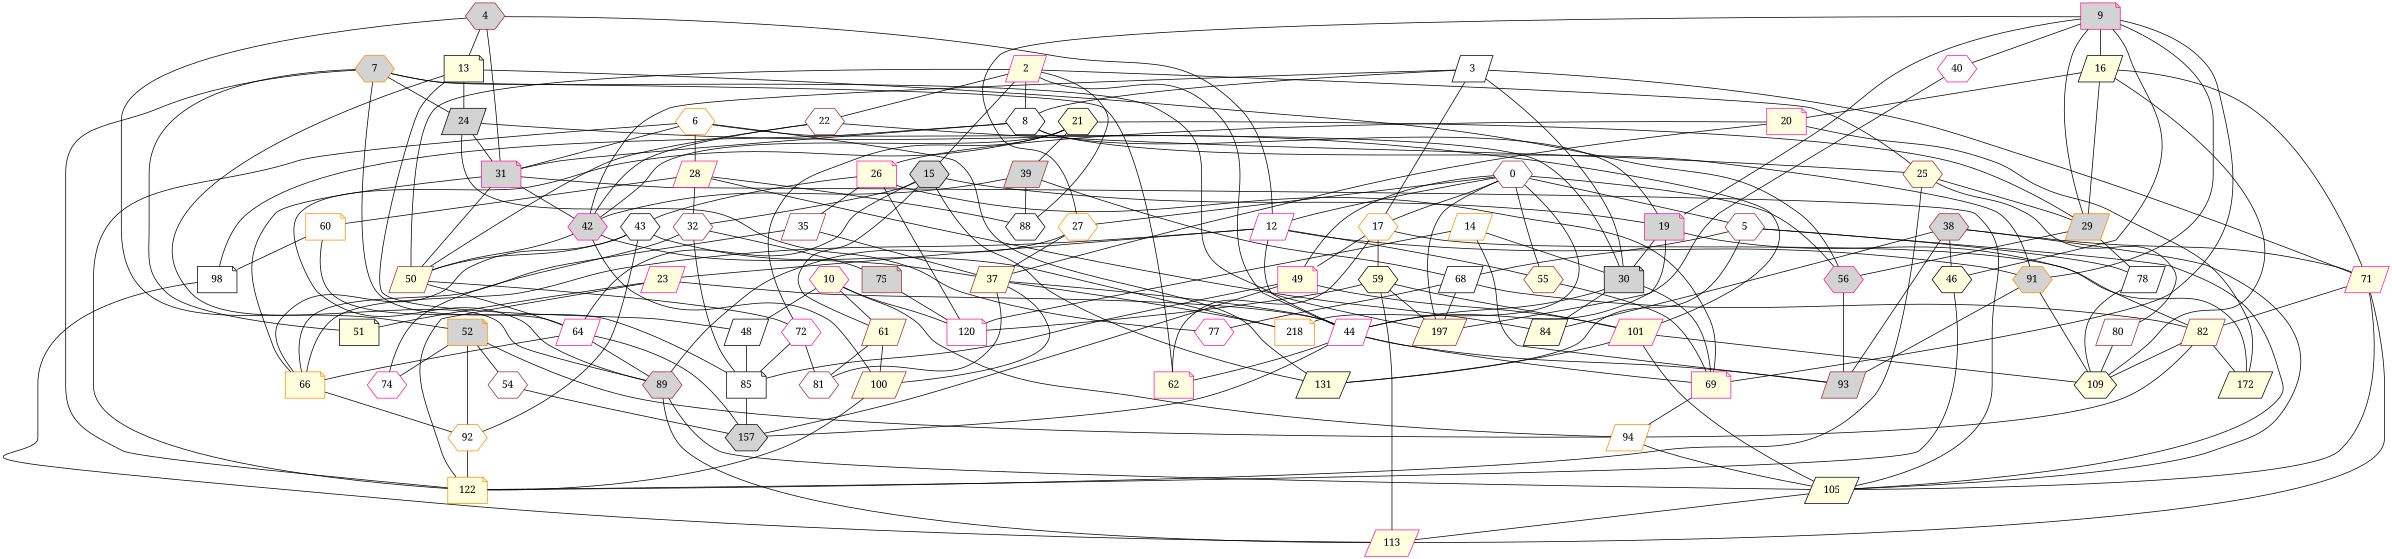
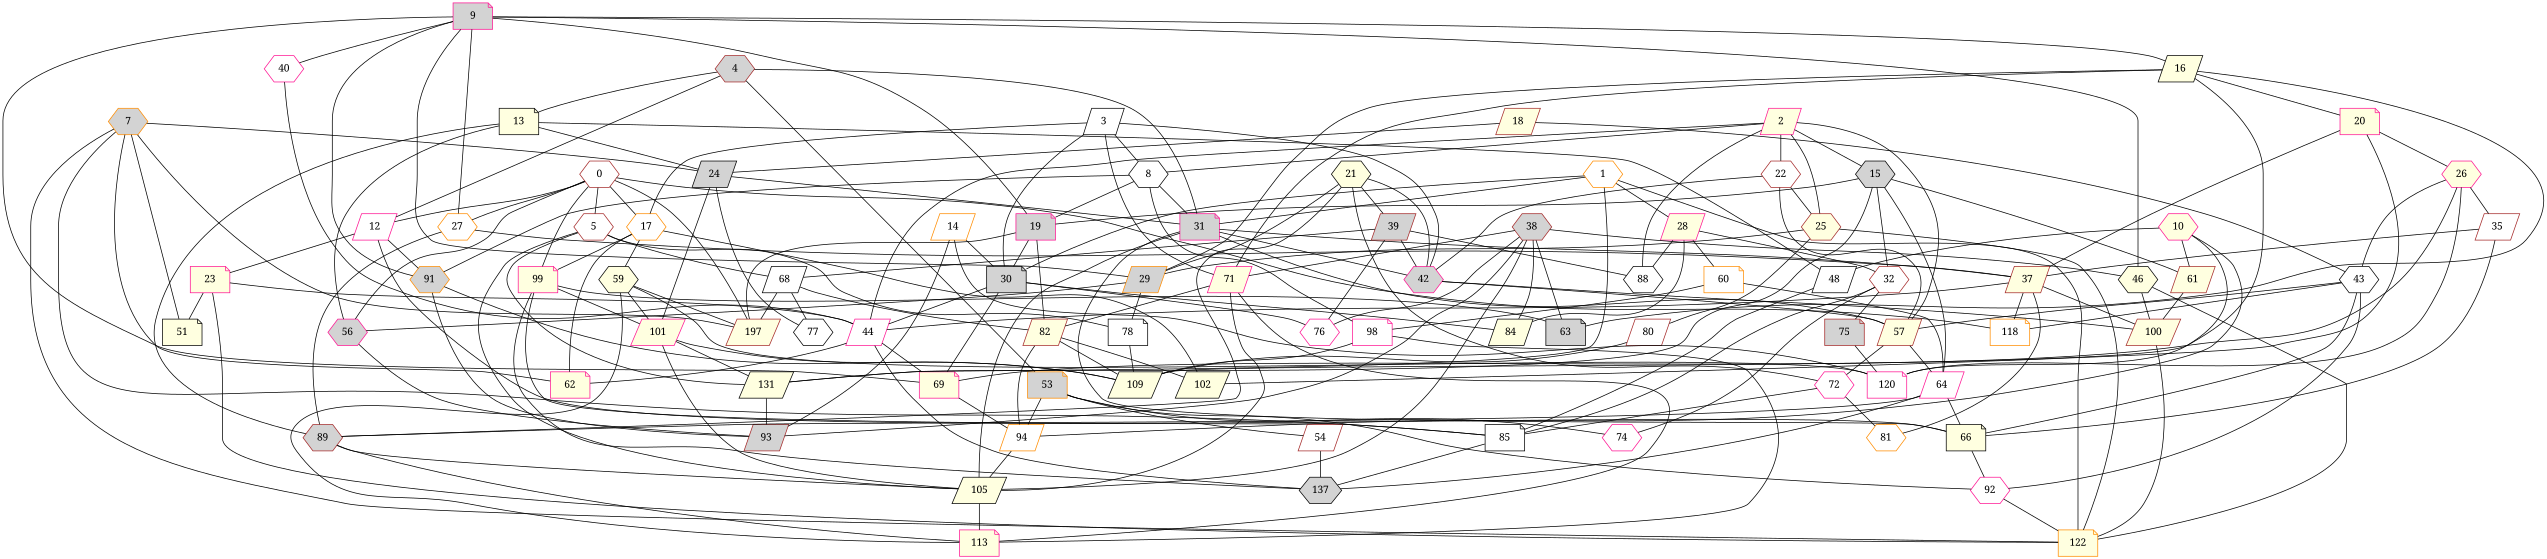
  graph {
    fontname="Noto Serif"
    node [color=deeppink fillcolor=white fontname="Noto Serif" shape=parallelogram style=filled]
    edge [fontname="Noto Serif"]
    n1 [color=brown label=0 shape=hexagon super="+138"]
    5 [color=brown shape=hexagon]
    12 [super="+95"]
    17 [color=darkorange shape=hexagon super="+33"]
    27 [color=darkorange shape=hexagon super="+124"]
-   49 [fillcolor=lightyellow shape=note super="+116"]
-   55 [color=brown fillcolor=lightyellow shape=hexagon]
+   49 [fillcolor=lightyellow shape=note super="+116" label=99]
    56 [fillcolor=lightgrey shape=hexagon]
    n9 [color=brown fillcolor=lightyellow label=197 super="+128"]
-   118 [color=darkorange shape=note label=218]
+   118 [color=darkorange shape=note]
    68 [color=black]
-   78 [color=black]
+   78 [color=black shape=note]
    105 [color=black fillcolor=lightyellow super="+107"]
    131 [color=black fillcolor=lightyellow]
    44 [super="+80"]
    91 [color=darkorange fillcolor=lightgrey shape=hexagon super="+121"]
-   23 [fillcolor=lightyellow super="+67"]
-   66 [color=darkorange fillcolor=lightyellow shape=note super="+114"]
+   23 [fillcolor=lightyellow shape=note super="+67"]
+   66 [color=black fillcolor=lightyellow shape=note super="+114"]
    62 [fillcolor=lightyellow shape=note]
    59 [color=black fillcolor=lightyellow shape=hexagon]
-   102 [color=black fillcolor=lightyellow label=172]
+   102 [color=black fillcolor=lightyellow]
    89 [color=brown fillcolor=lightgrey shape=hexagon super="+90"]
    37 [color=brown fillcolor=lightyellow super="+47"]
    85 [color=black shape=note super="+125"]
+   63 [color=black fillcolor=lightgrey shape=note]
    101 [fillcolor=lightyellow super="+130"]
-   137 [color=black fillcolor=lightgrey shape=hexagon label=157]
+   137 [color=black fillcolor=lightgrey shape=hexagon]
    69 [fillcolor=lightyellow shape=note]
    93 [color=brown fillcolor=lightgrey super="+106"]
    2 [fillcolor=lightyellow super="+96"]
    8 [color=black shape=hexagon super="+52"]
    15 [color=black fillcolor=lightgrey shape=hexagon super="+58"]
    22 [color=brown shape=hexagon]
    25 [color=brown fillcolor=lightyellow shape=hexagon]
-   50 [color=brown fillcolor=lightyellow super="+83"]
+   50 [color=brown fillcolor=lightyellow super="+83" label=57]
    88 [color=black shape=hexagon]
    31 [fillcolor=lightgrey shape=note super="+111"]
    19 [fillcolor=lightgrey shape=note super="+126"]
-   98 [color=black shape=note super="+132"]
+   98 [shape=note super="+132"]
    61 [color=brown fillcolor=lightyellow super="+99"]
    32 [color=brown shape=hexagon super="+41"]
    64 [super="+65"]
    42 [fillcolor=lightgrey shape=hexagon super="+110"]
    122 [color=darkorange fillcolor=lightyellow shape=note super="+133"]
    29 [color=darkorange fillcolor=lightgrey super="+70"]
    n46 [color=brown label=80]
    72 [shape=hexagon]
    3 [color=black super="+73"]
    30 [color=black fillcolor=lightgrey shape=note super="+79"]
    71 [fillcolor=lightyellow super="+129"]
    84 [color=black fillcolor=lightyellow]
+   76 [shape=hexagon]
    100 [color=brown fillcolor=lightyellow]
    82 [color=brown fillcolor=lightyellow super="+97"]
-   113 [fillcolor=lightyellow]
+   113 [fillcolor=lightyellow shape=note]
    4 [color=brown fillcolor=lightgrey shape=hexagon]
    13 [color=black fillcolor=lightyellow shape=note super="+34"]
-   53 [color=darkorange fillcolor=lightgrey shape=note super="+134" label=52]
+   53 [color=darkorange fillcolor=lightgrey shape=note super="+134"]
    24 [color=black fillcolor=lightgrey super="+108"]
    48 [color=black]
    94 [color=darkorange super="+123"]
    74 [shape=hexagon]
-   92 [color=darkorange shape=hexagon super="+112"]
-   54 [color=brown shape=hexagon]
-   77 [shape=hexagon]
-   109 [color=black fillcolor=lightyellow shape=hexagon super="+136"]
-   6 [color=darkorange shape=hexagon super="+45"]
+   92 [shape=hexagon super="+112"]
+   54 [color=brown]
+   77 [color=black shape=hexagon]
+   109 [color=black fillcolor=lightyellow super="+136"]
+   6 [color=darkorange shape=hexagon super="+45" label=1]
    28 [fillcolor=lightyellow super="+104"]
    60 [color=darkorange shape=note]
    7 [color=darkorange fillcolor=lightgrey shape=hexagon]
    51 [color=black fillcolor=lightyellow shape=note]
    9 [fillcolor=lightgrey shape=note super="+11"]
    16 [color=black fillcolor=lightyellow super="+119"]
    40 [shape=hexagon]
    46 [color=black fillcolor=lightyellow shape=hexagon super="+57"]
    20 [fillcolor=lightyellow shape=note]
    10 [fillcolor=lightyellow shape=hexagon]
    120 [shape=note]
-   81 [color=brown shape=hexagon]
+   81 [color=darkorange shape=hexagon]
    14 [color=darkorange super="+87"]
    75 [color=brown fillcolor=lightgrey shape=note]
-   26 [fillcolor=lightyellow shape=note super="+103"]
+   26 [fillcolor=lightyellow shape=hexagon super="+103"]
+   18 [color=brown fillcolor=lightyellow]
    43 [color=black shape=hexagon super="+115"]
    35 [color=brown]
    21 [color=black fillcolor=lightyellow shape=hexagon super="+36"]
    39 [color=brown fillcolor=lightgrey super="+135"]
    38 [color=brown fillcolor=lightgrey shape=hexagon super="+127"]
    n1 -- 5
    n1 -- 12
    n1 -- 17
    n1 -- 27
    n1 -- 49
-   n1 -- 55
    n1 -- 56
    n1 -- n9
    n1 -- 118
    5 -- 68
    5 -- 78
    5 -- 105
    5 -- 131
-   12 -- 55
-   12 -- 44
    12 -- 91
    12 -- 23
    12 -- 66
    17 -- 49
    17 -- 62
    17 -- 59
    17 -- 102
    27 -- 89
    27 -- 37
    49 -- 85
+   49 -- 63
    49 -- 101 [weight=2]
    49 -- 137
-   55 -- 69
    56 -- 93
    68 -- n9
    68 -- 82
    68 -- 77
    78 -- 109
    105 -- 113
    44 -- 62
    44 -- 137
    44 -- 69
-   44 -- 93
+   131 -- 93
    91 -- 93
    91 -- 109
    23 -- 44
    23 -- 122
    23 -- 51
    66 -- 92
    59 -- n9
    59 -- 101 [weight=2]
    59 -- 113
    59 -- 120
    89 -- 105
    89 -- 113
    37 -- 118
    37 -- 44
    37 -- 100
    37 -- 81
    85 -- 137
    101 -- 105
    101 -- 131
    101 -- 109
    69 -- 94
    2 -- 44
    2 -- 8
    2 -- 15
    2 -- 22
    2 -- 25
    2 -- 50
    2 -- 88
    8 -- 91
    8 -- 31
    8 -- 19
    8 -- 98
    15 -- 131
    15 -- 19
    15 -- 61
    15 -- 32
    15 -- 64
    22 -- 25
    22 -- 50
    22 -- 42
    25 -- 122
    25 -- 29
    25 -- n46
    50 -- 64
    50 -- 72
    31 -- 105
    31 -- 66
-   42 -- 37
+   31 -- 37
    31 -- 50
    31 -- 42
    19 -- n9
    19 -- 30
    19 -- 82
    98 -- 113
+   98 -- 109 [weight=2]
    61 -- 100
-   61 -- 81
    32 -- 85
    32 -- 74
    32 -- 75
    64 -- 66
    64 -- 89
    64 -- 137
    42 -- 50
    42 -- 100
    29 -- 56
    29 -- 78
    n46 -- 109
    72 -- 85
    72 -- 81
    3 -- 17
    3 -- 8
    3 -- 42
    3 -- 30
    3 -- 71
    30 -- 44
    30 -- 69
    30 -- 84
+   30 -- 76
    71 -- 105
    71 -- 82
    71 -- 113
    100 -- 122
    82 -- 102
    82 -- 94
    82 -- 109
    4 -- 12
    4 -- 31
    4 -- 13
    4 -- 53
    13 -- 56
    13 -- 89
    13 -- 24 [weight=2]
    13 -- 48
    53 -- 94
    53 -- 74
    53 -- 92
    53 -- 54 [weight=2]
    24 -- 101
    24 -- 31
    24 -- 77
    48 -- 85
    94 -- 105
    92 -- 122
    54 -- 137
    6 -- 131
    6 -- 31
    6 -- 122
    6 -- 30
    6 -- 28
    28 -- 88
    28 -- 32
    28 -- 84
    28 -- 60
    60 -- 98
    60 -- 64
    7 -- n9
    7 -- 62
    7 -- 85
    7 -- 122
    7 -- 24
    7 -- 51
    9 -- 27
    9 -- 91
    9 -- 69
    9 -- 19
    9 -- 29
    9 -- 16 [weight=2]
    9 -- 40
    9 -- 46
+   16 -- 63
    16 -- 29
    16 -- 71
    16 -- 109
    16 -- 20
    40 -- 44
    46 -- 122
+   46 -- 100
    20 -- 102
    20 -- 37
    20 -- 26
    10 -- 61
    10 -- 48
    10 -- 94
    10 -- 120
    14 -- 93
    14 -- 30
    14 -- 120
    75 -- 120
    26 -- 69
    26 -- 120
    26 -- 43
    26 -- 35
+   18 -- 24
+   18 -- 43
    43 -- 118
    43 -- 66
    43 -- 50
    43 -- 92
    35 -- 66
    35 -- 37
    21 -- 89
    21 -- 42
    21 -- 29
    21 -- 72
    21 -- 39
    39 -- 68
    39 -- 88
    39 -- 42
+   39 -- 76
    38 -- 105
+   38 -- 63
    38 -- 93
    38 -- 71
    38 -- 84
+   38 -- 76
    38 -- 46
  }
